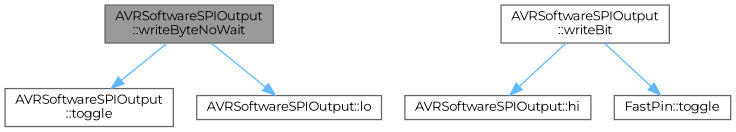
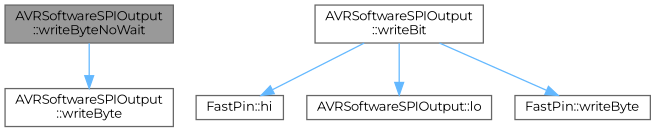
  digraph {
    fontname=Montserrat
    rankdir=TB
    node [color=grey40 fillcolor=white fontname=Montserrat fontsize=10 shape=box style=filled]
    edge [color=steelblue1 fontname=Montserrat fontsize=10 labelfontname=Helvetica labelfontsize=10 style=solid]
    n1 [color=gray40 fillcolor=grey60 fontcolor=black height=0.2 label="AVRSoftwareSPIOutput\l::writeByteNoWait" width=0.4]
-   n2 [height=0.2 label="AVRSoftwareSPIOutput\l::toggle" width=0.4]
+   n2 [height=0.2 label="AVRSoftwareSPIOutput\l::writeByte" width=0.4]
    n3 [height=0.2 label="AVRSoftwareSPIOutput\l::writeBit" width=0.4]
-   n4 [height=0.2 label="AVRSoftwareSPIOutput::hi" width=0.4]
+   n4 [height=0.2 label="FastPin::hi" width=0.4]
    n5 [height=0.2 label="AVRSoftwareSPIOutput::lo" width=0.4]
-   n6 [height=0.2 label="FastPin::toggle" width=0.4]
+   n6 [height=0.2 label="FastPin::writeByte" width=0.4]
    n1 -> n2
    n3 -> n4
-   n1 -> n5
+   n3 -> n5
    n3 -> n6
  }
